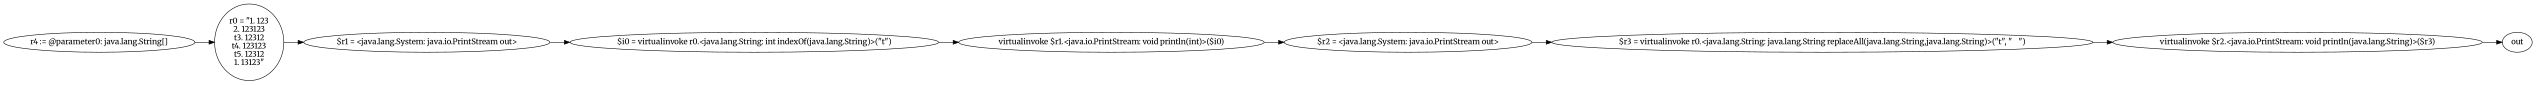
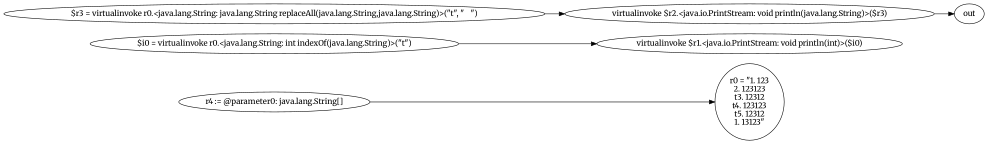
  digraph {
    fontname=Merriweather
    rankdir=LR
    node [fontname=Merriweather]
    edge [fontname=Merriweather]
    "r4 := @parameter0: java.lang.String[]"
    "r0 = \"1. 123\n2. 123123\n\t3. 12312\n\t4. 123123\n\t5. 12312\n1. 13123\""
-   "$r1 = <java.lang.System: java.io.PrintStream out>"
    "$i0 = virtualinvoke r0.<java.lang.String: int indexOf(java.lang.String)>(\"\t\")"
    "virtualinvoke $r1.<java.io.PrintStream: void println(int)>($i0)"
-   "$r2 = <java.lang.System: java.io.PrintStream out>"
    "$r3 = virtualinvoke r0.<java.lang.String: java.lang.String replaceAll(java.lang.String,java.lang.String)>(\"\t\", \"&nbsp;&nbsp;&nbsp;&nbsp;\")"
    "virtualinvoke $r2.<java.io.PrintStream: void println(java.lang.String)>($r3)"
    n9 [label=out]
    "r4 := @parameter0: java.lang.String[]" -> "r0 = \"1. 123\n2. 123123\n\t3. 12312\n\t4. 123123\n\t5. 12312\n1. 13123\""
-   "r0 = \"1. 123\n2. 123123\n\t3. 12312\n\t4. 123123\n\t5. 12312\n1. 13123\"" -> "$r1 = <java.lang.System: java.io.PrintStream out>"
-   "$r1 = <java.lang.System: java.io.PrintStream out>" -> "$i0 = virtualinvoke r0.<java.lang.String: int indexOf(java.lang.String)>(\"\t\")"
    "$i0 = virtualinvoke r0.<java.lang.String: int indexOf(java.lang.String)>(\"\t\")" -> "virtualinvoke $r1.<java.io.PrintStream: void println(int)>($i0)"
-   "virtualinvoke $r1.<java.io.PrintStream: void println(int)>($i0)" -> "$r2 = <java.lang.System: java.io.PrintStream out>"
-   "$r2 = <java.lang.System: java.io.PrintStream out>" -> "$r3 = virtualinvoke r0.<java.lang.String: java.lang.String replaceAll(java.lang.String,java.lang.String)>(\"\t\", \"&nbsp;&nbsp;&nbsp;&nbsp;\")"
    "$r3 = virtualinvoke r0.<java.lang.String: java.lang.String replaceAll(java.lang.String,java.lang.String)>(\"\t\", \"&nbsp;&nbsp;&nbsp;&nbsp;\")" -> "virtualinvoke $r2.<java.io.PrintStream: void println(java.lang.String)>($r3)"
    "virtualinvoke $r2.<java.io.PrintStream: void println(java.lang.String)>($r3)" -> n9
  }
